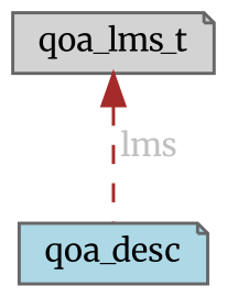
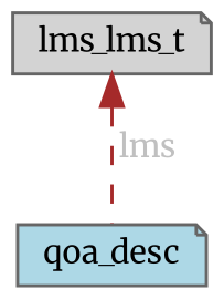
  digraph {
    fontname=Merriweather
    node [color=gray40 fontname=Merriweather fontsize=10 shape=note style=filled]
    n1 [fillcolor=lightblue fontcolor=black height=0.2 label=qoa_desc width=0.4]
-   n2 [fillcolor=lightgrey height=0.2 label=qoa_lms_t width=0.4]
+   n2 [fillcolor=lightgrey height=0.2 label=lms_lms_t width=0.4]
    n2 -> n1 [color=brown dir=back fontcolor=grey fontname=Merriweather fontsize=10 label=" lms" labelfontname=Helvetica labelfontsize=10 style=dashed]
  }
